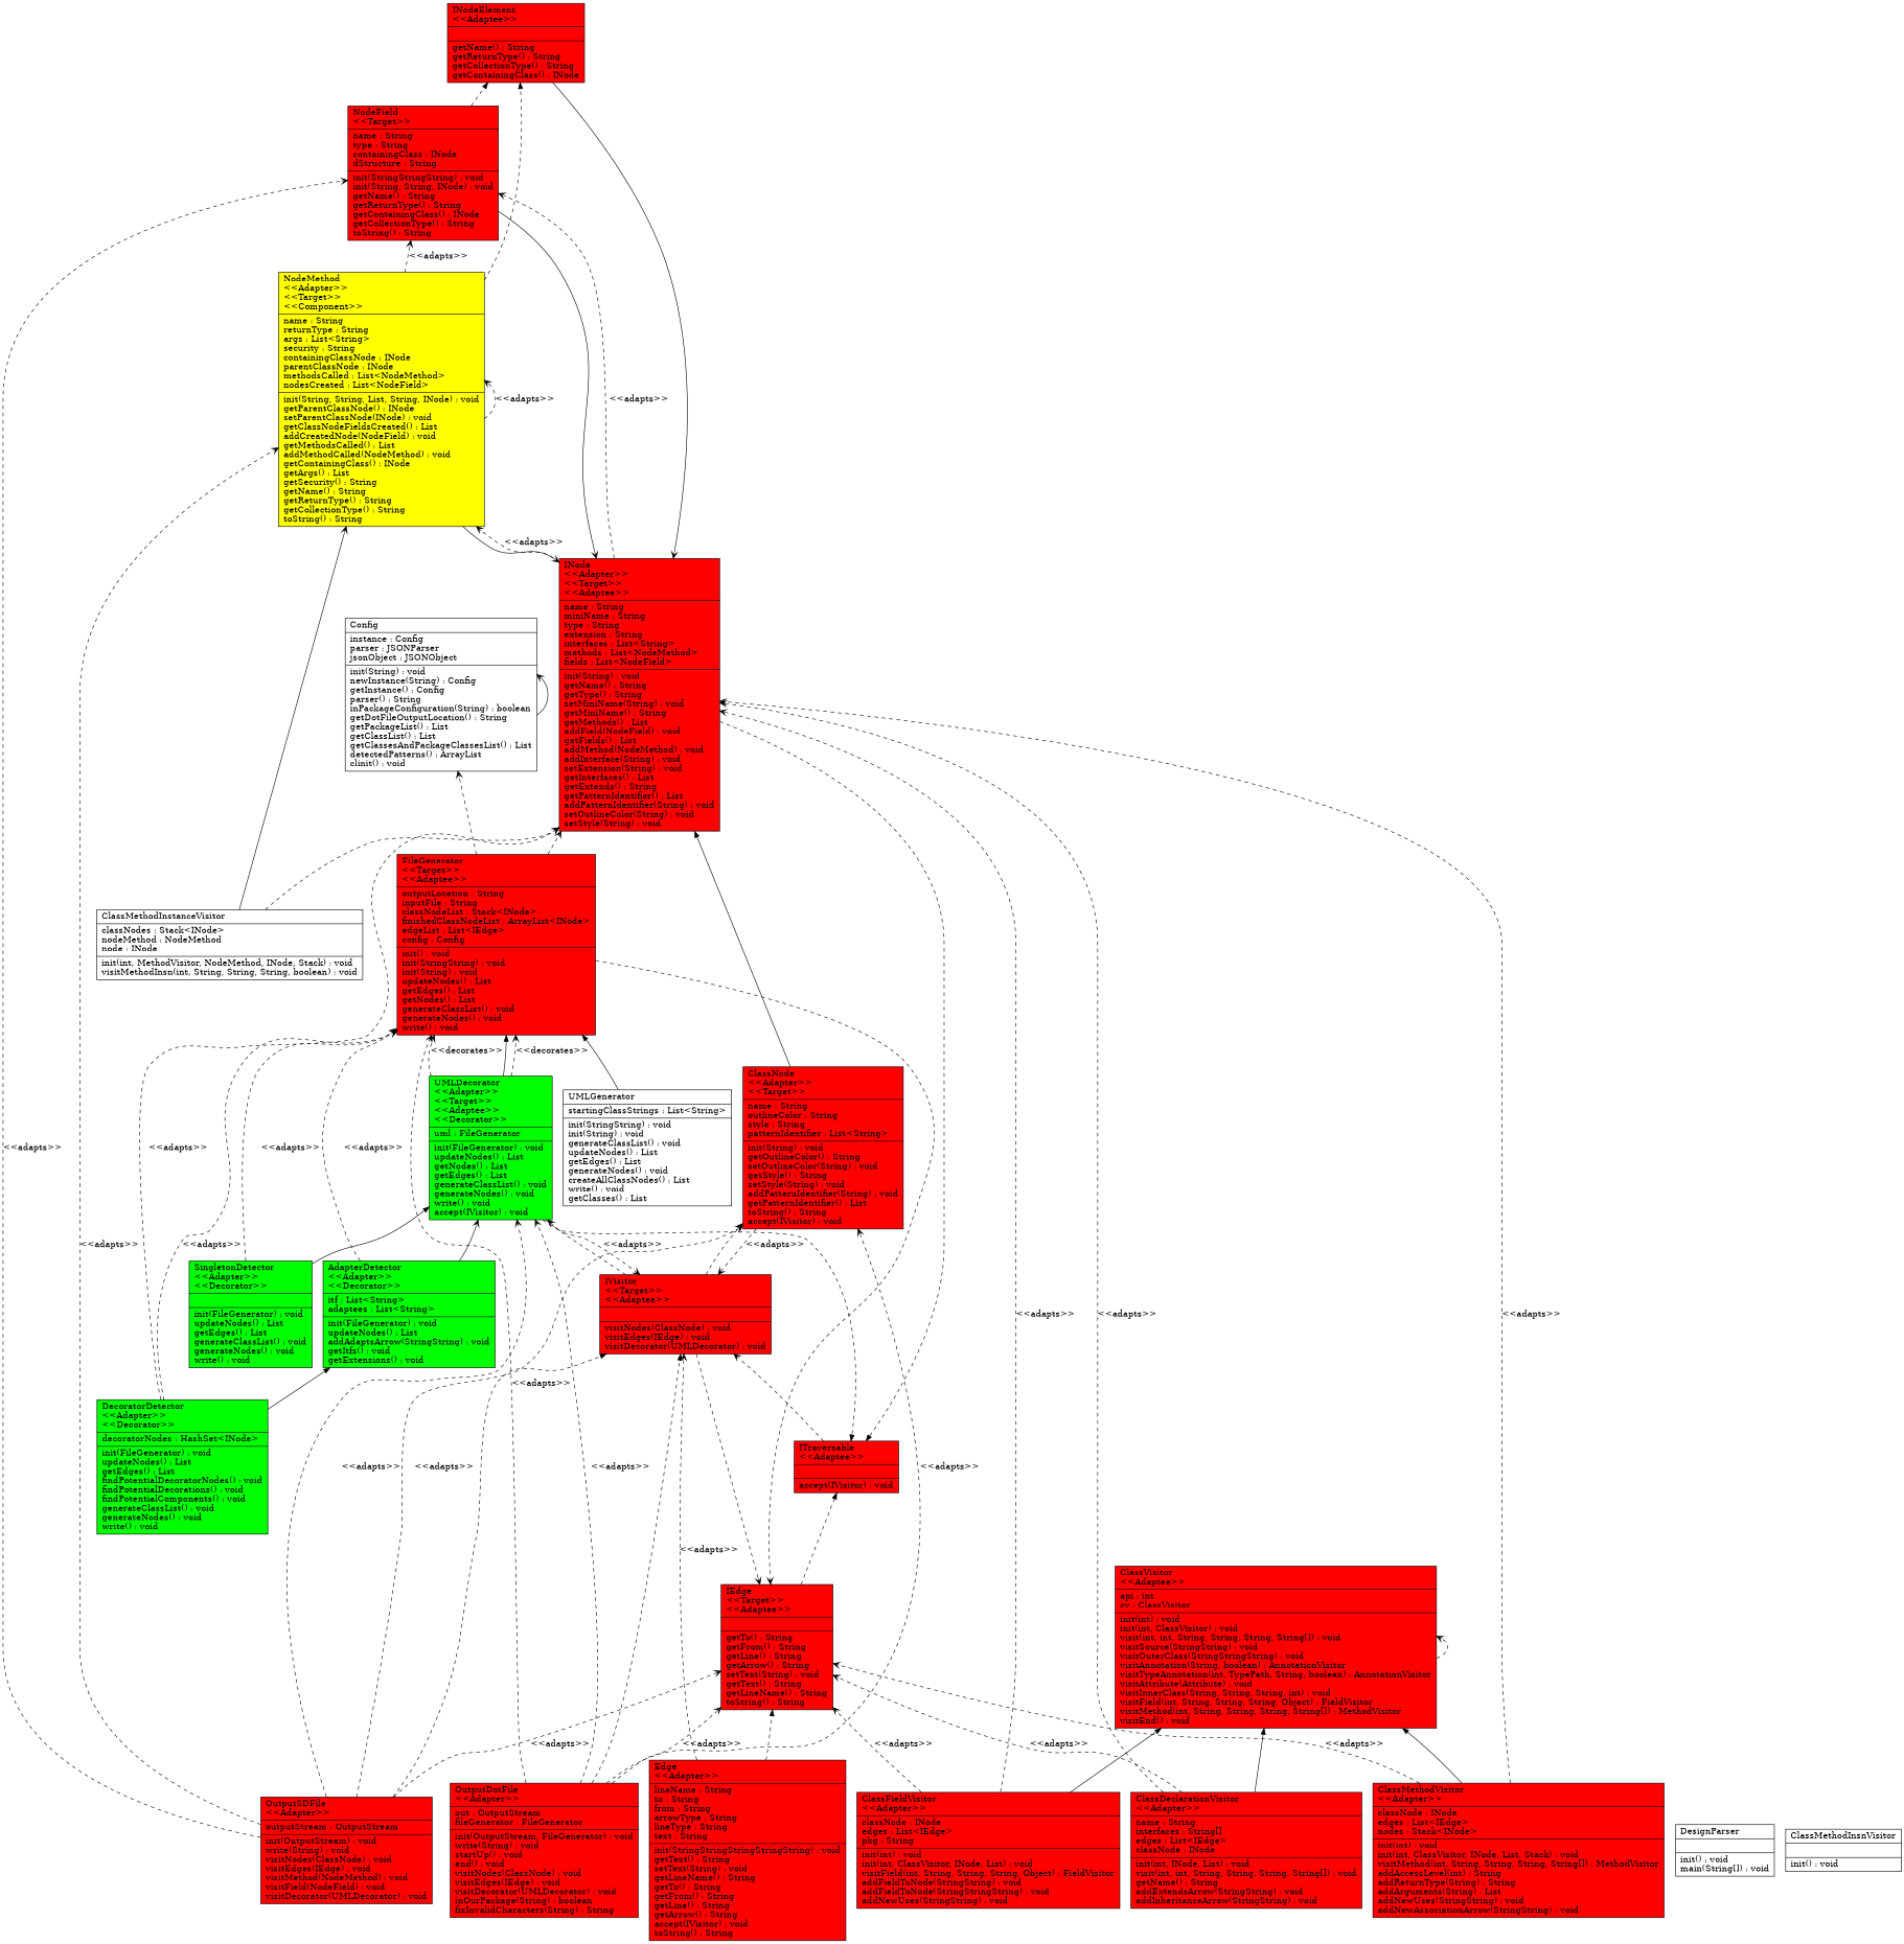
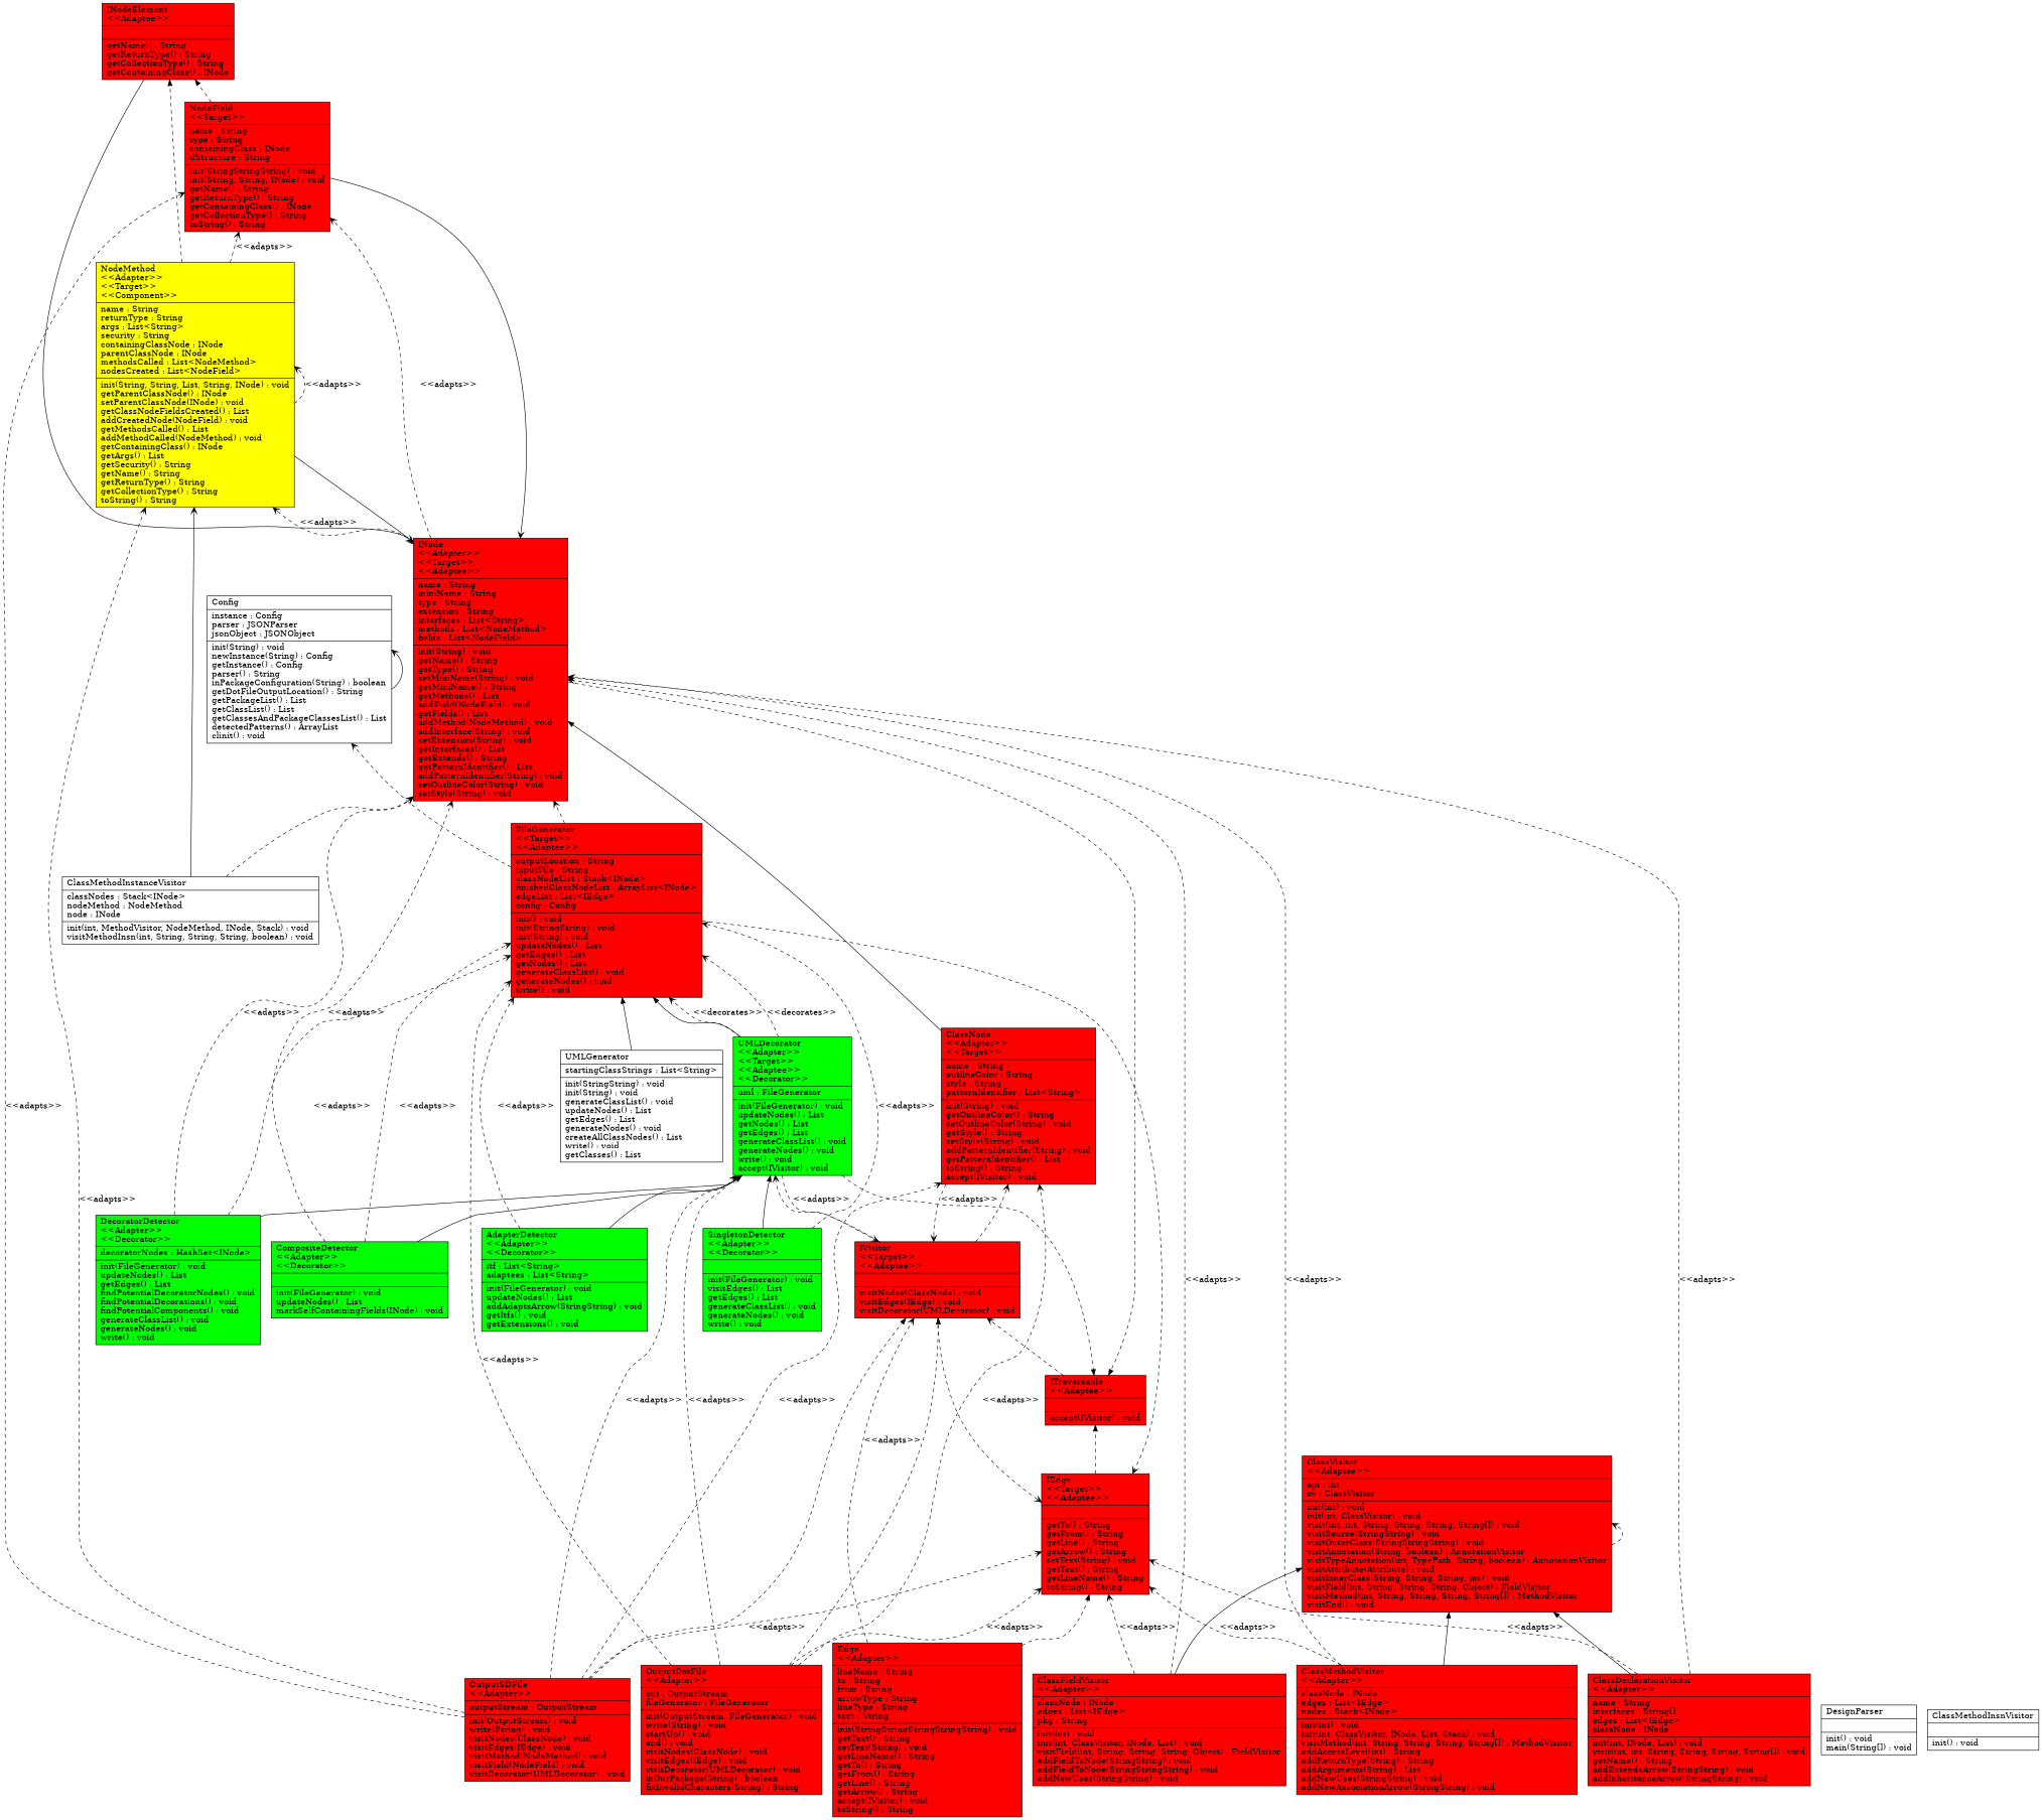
  digraph {
    fontname="Bitstream Vera Sans"
    fontsize=8
    rankdir=BT
    node [color="#000000" fillcolor="#ff0000" shape=record style=filled]
    edge [arrowhead=vee style=dashed]
    n1 [label="{ClassVisitor\l\<\<Adaptee\>\>\l|api : int\lcv : ClassVisitor\l|init(int) : void\linit(int, ClassVisitor) : void\lvisit(int, int, String, String, String, String[]) : void\lvisitSource(StringString) : void\lvisitOuterClass(StringStringString) : void\lvisitAnnotation(String, boolean) : AnnotationVisitor\lvisitTypeAnnotation(int, TypePath, String, boolean) : AnnotationVisitor\lvisitAttribute(Attribute) : void\lvisitInnerClass(String, String, String, int) : void\lvisitField(int, String, String, String, Object) : FieldVisitor\lvisitMethod(int, String, String, String, String[]) : MethodVisitor\lvisitEnd() : void\l}"]
    n2 [fillcolor="#000000" label="{UMLGenerator\l|startingClassStrings : List\<String\>\l|init(StringString) : void\linit(String) : void\lgenerateClassList() : void\lupdateNodes() : List\lgetEdges() : List\lgenerateNodes() : void\lcreateAllClassNodes() : List\lwrite() : void\lgetClasses() : List\l}" style=""]
    n3 [label="{FileGenerator\l\<\<Target\>\>\l\<\<Adaptee\>\>\l|outputLocation : String\linputFile : String\lclassNodeList : Stack\<INode\>\lfinishedClassNodeList : ArrayList\<INode\>\ledgeList : List\<IEdge\>\lconfig : Config\l|init() : void\linit(StringString) : void\linit(String) : void\lupdateNodes() : List\lgetEdges() : List\lgetNodes() : List\lgenerateClassList() : void\lgenerateNodes() : void\lwrite() : void\l}"]
    n4 [label="{IEdge\l\<\<Target\>\>\l\<\<Adaptee\>\>\l||getTo() : String\lgetFrom() : String\lgetLine() : String\lgetArrow() : String\lsetText(String) : void\lgetText() : String\lgetLineName() : String\ltoString() : String\l}"]
    n5 [label="{INode\l\<\<Adapter\>\>\l\<\<Target\>\>\l\<\<Adaptee\>\>\l|name : String\lminiName : String\ltype : String\lextension : String\linterfaces : List\<String\>\lmethods : List\<NodeMethod\>\lfields : List\<NodeField\>\l|init(String) : void\lgetName() : String\lgetType() : String\lsetMiniName(String) : void\lgetMiniName() : String\lgetMethods() : List\laddField(NodeField) : void\lgetFields() : List\laddMethod(NodeMethod) : void\laddInterface(String) : void\lsetExtension(String) : void\lgetInterfaces() : List\lgetExtends() : String\lgetPatternIdentifier() : List\laddPatternIdentifier(String) : void\lsetOutlineColor(String) : void\lsetStyle(String) : void\l}"]
    n6 [fillcolor="#000000" label="{Config\l|instance : Config\lparser : JSONParser\ljsonObject : JSONObject\l|init(String) : void\lnewInstance(String) : Config\lgetInstance() : Config\lparser() : String\linPackageConfiguration(String) : boolean\lgetDotFileOutputLocation() : String\lgetPackageList() : List\lgetClassList() : List\lgetClassesAndPackageClassesList() : List\ldetectedPatterns() : ArrayList\lclinit() : void\l}" style=""]
    n7 [fillcolor="#00ff00" label="{UMLDecorator\l\<\<Adapter\>\>\l\<\<Target\>\>\l\<\<Adaptee\>\>\l\<\<Decorator\>\>\l|uml : FileGenerator\l|init(FileGenerator) : void\lupdateNodes() : List\lgetNodes() : List\lgetEdges() : List\lgenerateClassList() : void\lgenerateNodes() : void\lwrite() : void\laccept(IVisitor) : void\l}"]
    n8 [label="{IVisitor\l\<\<Target\>\>\l\<\<Adaptee\>\>\l||visitNodes(ClassNode) : void\lvisitEdges(IEdge) : void\lvisitDecorator(UMLDecorator) : void\l}"]
    n9 [label="{ITraversable\l\<\<Adaptee\>\>\l||accept(IVisitor) : void\l}"]
    n10 [label="{ClassNode\l\<\<Adapter\>\>\l\<\<Target\>\>\l|name : String\loutlineColor : String\lstyle : String\lpatternIdentifier : List\<String\>\l|init(String) : void\lgetOutlineColor() : String\lsetOutlineColor(String) : void\lgetStyle() : String\lsetStyle(String) : void\laddPatternIdentifier(String) : void\lgetPatternIdentifier() : List\ltoString() : String\laccept(IVisitor) : void\l}"]
-   n11 [fillcolor="#00ff00" label="{SingletonDetector\l\<\<Adapter\>\>\l\<\<Decorator\>\>\l||init(FileGenerator) : void\lupdateNodes() : List\lgetEdges() : List\lgenerateClassList() : void\lgenerateNodes() : void\lwrite() : void\l}"]
+   n11 [fillcolor="#00ff00" label="{SingletonDetector\l\<\<Adapter\>\>\l\<\<Decorator\>\>\l||init(FileGenerator) : void\lvisitEdges() : List\lgetEdges() : List\lgenerateClassList() : void\lgenerateNodes() : void\lwrite() : void\l}"]
    n12 [label="{OutputSDFile\l\<\<Adapter\>\>\l|outputStream : OutputStream\l|init(OutputStream) : void\lwrite(String) : void\lvisitNodes(ClassNode) : void\lvisitEdges(IEdge) : void\lvisitMethod(NodeMethod) : void\lvisitField(NodeField) : void\lvisitDecorator(UMLDecorator) : void\l}"]
    n13 [fillcolor="#ffff00" label="{NodeMethod\l\<\<Adapter\>\>\l\<\<Target\>\>\l\<\<Component\>\>\l|name : String\lreturnType : String\largs : List\<String\>\lsecurity : String\lcontainingClassNode : INode\lparentClassNode : INode\lmethodsCalled : List\<NodeMethod\>\lnodesCreated : List\<NodeField\>\l|init(String, String, List, String, INode) : void\lgetParentClassNode() : INode\lsetParentClassNode(INode) : void\lgetClassNodeFieldsCreated() : List\laddCreatedNode(NodeField) : void\lgetMethodsCalled() : List\laddMethodCalled(NodeMethod) : void\lgetContainingClass() : INode\lgetArgs() : List\lgetSecurity() : String\lgetName() : String\lgetReturnType() : String\lgetCollectionType() : String\ltoString() : String\l}"]
    n14 [label="{NodeField\l\<\<Target\>\>\l|name : String\ltype : String\lcontainingClass : INode\ldStructure : String\l|init(StringStringString) : void\linit(String, String, INode) : void\lgetName() : String\lgetReturnType() : String\lgetContainingClass() : INode\lgetCollectionType() : String\ltoString() : String\l}"]
    n15 [label="{INodeElement\l\<\<Adaptee\>\>\l||getName() : String\lgetReturnType() : String\lgetCollectionType() : String\lgetContainingClass() : INode\l}"]
    n16 [label="{OutputDotFile\l\<\<Adapter\>\>\l|out : OutputStream\lfileGenerator : FileGenerator\l|init(OutputStream, FileGenerator) : void\lwrite(String) : void\lstartUp() : void\lend() : void\lvisitNodes(ClassNode) : void\lvisitEdges(IEdge) : void\lvisitDecorator(UMLDecorator) : void\linOurPackage(String) : boolean\lfixInvalidCharacters(String) : String\l}"]
    n17 [label="{Edge\l\<\<Adapter\>\>\l|lineName : String\lto : String\lfrom : String\larrowType : String\llineType : String\ltext : String\l|init(StringStringStringStringString) : void\lgetText() : String\lsetText(String) : void\lgetLineName() : String\lgetTo() : String\lgetFrom() : String\lgetLine() : String\lgetArrow() : String\laccept(IVisitor) : void\ltoString() : String\l}"]
    n18 [fillcolor="#000000" label="{DesignParser\l||init() : void\lmain(String[]) : void\l}" style=""]
    n19 [fillcolor="#00ff00" label="{DecoratorDetector\l\<\<Adapter\>\>\l\<\<Decorator\>\>\l|decoratorNodes : HashSet\<INode\>\l|init(FileGenerator) : void\lupdateNodes() : List\lgetEdges() : List\lfindPotentialDecoratorNodes() : void\lfindPotentialDecorations() : void\lfindPotentialComponents() : void\lgenerateClassList() : void\lgenerateNodes() : void\lwrite() : void\l}"]
+   n20 [fillcolor="#00ff00" label="{CompositeDetector\l\<\<Adapter\>\>\l\<\<Decorator\>\>\l||init(FileGenerator) : void\lupdateNodes() : List\lmarkSelfContainingFields(INode) : void\l}"]
    n21 [label="{ClassMethodVisitor\l\<\<Adapter\>\>\l|classNode : INode\ledges : List\<IEdge\>\lnodes : Stack\<INode\>\l|init(int) : void\linit(int, ClassVisitor, INode, List, Stack) : void\lvisitMethod(int, String, String, String, String[]) : MethodVisitor\laddAccessLevel(int) : String\laddReturnType(String) : String\laddArguments(String) : List\laddNewUses(StringString) : void\laddNewAssociationArrow(StringString) : void\l}"]
    n22 [fillcolor="#000000" label="{ClassMethodInstanceVisitor\l|classNodes : Stack\<INode\>\lnodeMethod : NodeMethod\lnode : INode\l|init(int, MethodVisitor, NodeMethod, INode, Stack) : void\lvisitMethodInsn(int, String, String, String, boolean) : void\l}" style=""]
    n23 [fillcolor="#000000" label="{ClassMethodInsnVisitor\l||init() : void\l}" style=""]
    n24 [label="{ClassFieldVisitor\l\<\<Adapter\>\>\l|classNode : INode\ledges : List\<IEdge\>\lpkg : String\l|init(int) : void\linit(int, ClassVisitor, INode, List) : void\lvisitField(int, String, String, String, Object) : FieldVisitor\laddFieldToNode(StringString) : void\laddFieldToNode(StringStringString) : void\laddNewUses(StringString) : void\l}"]
    n25 [label="{ClassDeclarationVisitor\l\<\<Adapter\>\>\l|name : String\linterfaces : String[]\ledges : List\<IEdge\>\lclassNode : INode\l|init(int, INode, List) : void\lvisit(int, int, String, String, String, String[]) : void\lgetName() : String\laddExtendsArrow(StringString) : void\laddInheritanceArrow(StringString) : void\l}"]
    n26 [fillcolor="#00ff00" label="{AdapterDetector\l\<\<Adapter\>\>\l\<\<Decorator\>\>\l|itf : List\<String\>\ladaptees : List\<String\>\l|init(FileGenerator) : void\lupdateNodes() : List\laddAdaptsArrow(StringString) : void\lgetItfs() : void\lgetExtensions() : void\l}"]
    n1 -> n1
    n2 -> n3 [arrowhead=normal style=solid]
    n3 -> n4
    n3 -> n5
    n3 -> n6
    n4 -> n9 [arrowhead=normal]
    n5 -> n9 [arrowhead=normal]
    n5 -> n13 [label="\<\<adapts\>\>"]
    n5 -> n14 [label="\<\<adapts\>\>"]
    n6 -> n6 [style=solid]
    n7 -> n3 [arrowhead=normal style=solid]
    n7 -> n3 [label="<<decorates>>"]
    n7 -> n3 [label="<<decorates>>"]
    n7 -> n8 [label="\<\<adapts\>\>"]
    n7 -> n9 [arrowhead=normal]
    n8 -> n4
    n8 -> n7
    n8 -> n10
    n9 -> n8
    n10 -> n5 [arrowhead=normal style=solid]
    n10 -> n8 [label="\<\<adapts\>\>"]
    n11 -> n3 [label="\<\<adapts\>\>"]
    n11 -> n7 [arrowhead=normal style=solid]
    n12 -> n4 [label="\<\<adapts\>\>"]
    n12 -> n7 [label="\<\<adapts\>\>"]
    n12 -> n8 [arrowhead=normal]
    n12 -> n10 [label="\<\<adapts\>\>"]
    n12 -> n13 [label="\<\<adapts\>\>"]
    n12 -> n14 [label="\<\<adapts\>\>"]
    n13 -> n5 [style=solid]
    n13 -> n13 [label="\<\<adapts\>\>"]
    n13 -> n14 [label="\<\<adapts\>\>"]
    n13 -> n15 [arrowhead=normal]
    n14 -> n5 [style=solid]
    n14 -> n15 [arrowhead=normal]
    n15 -> n5 [style=solid]
    n16 -> n3 [label="\<\<adapts\>\>"]
    n16 -> n4 [label="\<\<adapts\>\>"]
    n16 -> n7 [label="\<\<adapts\>\>"]
    n16 -> n8 [arrowhead=normal]
    n16 -> n10 [label="\<\<adapts\>\>"]
    n17 -> n4 [arrowhead=normal]
    n17 -> n8 [label="\<\<adapts\>\>"]
    n19 -> n3 [label="\<\<adapts\>\>"]
    n19 -> n5 [label="\<\<adapts\>\>"]
-   n19 -> n26 [arrowhead=normal style=solid]
+   n19 -> n7 [arrowhead=normal style=solid]
+   n20 -> n3 [label="\<\<adapts\>\>"]
+   n20 -> n5 [label="\<\<adapts\>\>"]
+   n20 -> n7 [arrowhead=normal style=solid]
    n21 -> n1 [arrowhead=normal style=solid]
    n21 -> n4 [label="\<\<adapts\>\>"]
    n21 -> n5 [label="\<\<adapts\>\>"]
    n22 -> n5
    n22 -> n13 [style=solid]
    n24 -> n1 [arrowhead=normal style=solid]
    n24 -> n4 [label="\<\<adapts\>\>"]
    n24 -> n5 [label="\<\<adapts\>\>"]
    n25 -> n1 [arrowhead=normal style=solid]
    n25 -> n4 [label="\<\<adapts\>\>"]
    n25 -> n5 [label="\<\<adapts\>\>"]
    n26 -> n3 [label="\<\<adapts\>\>"]
    n26 -> n7 [style=solid]
  }
